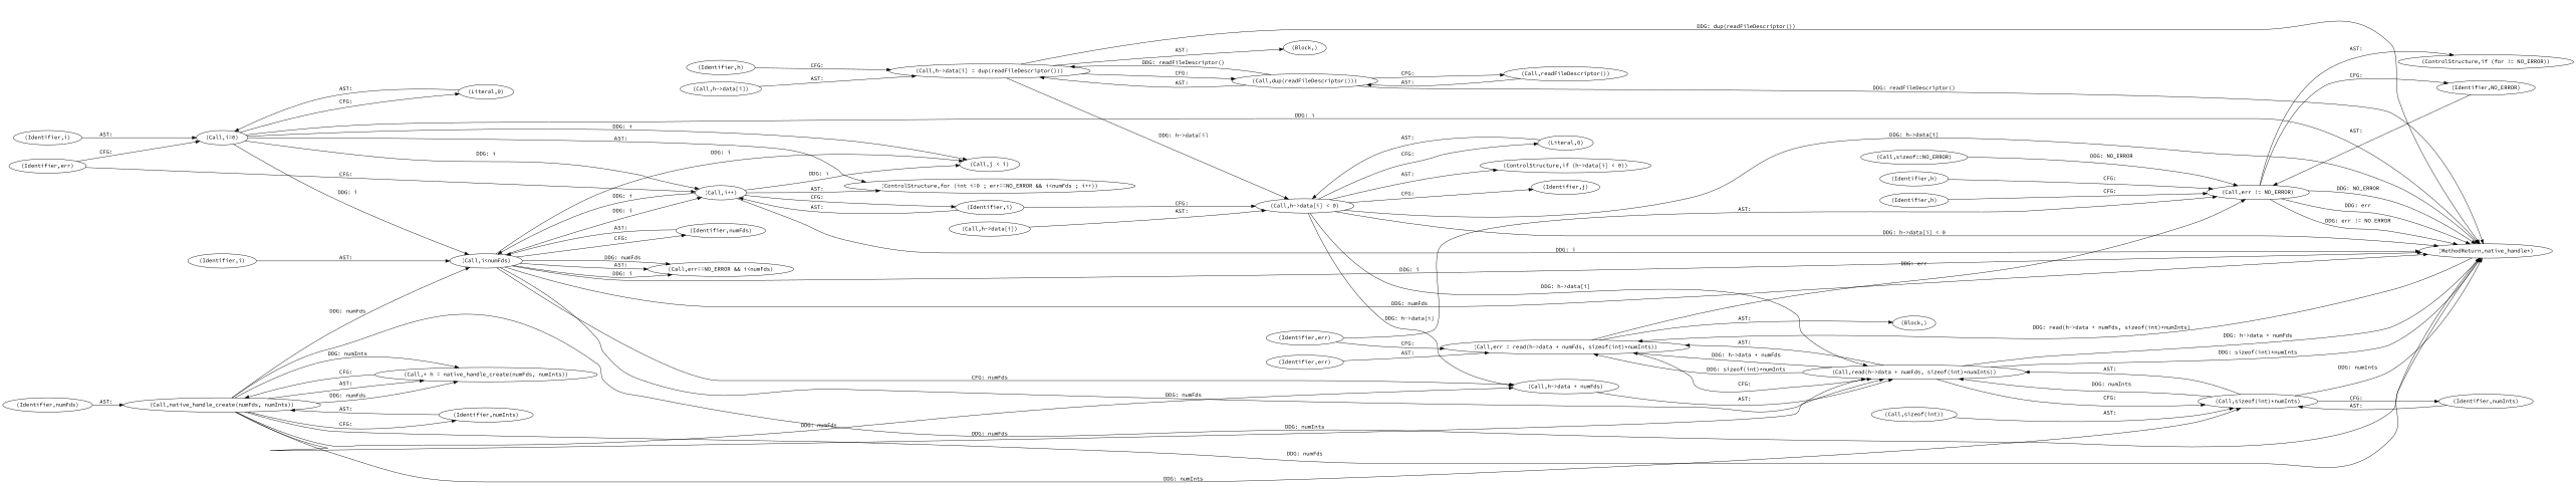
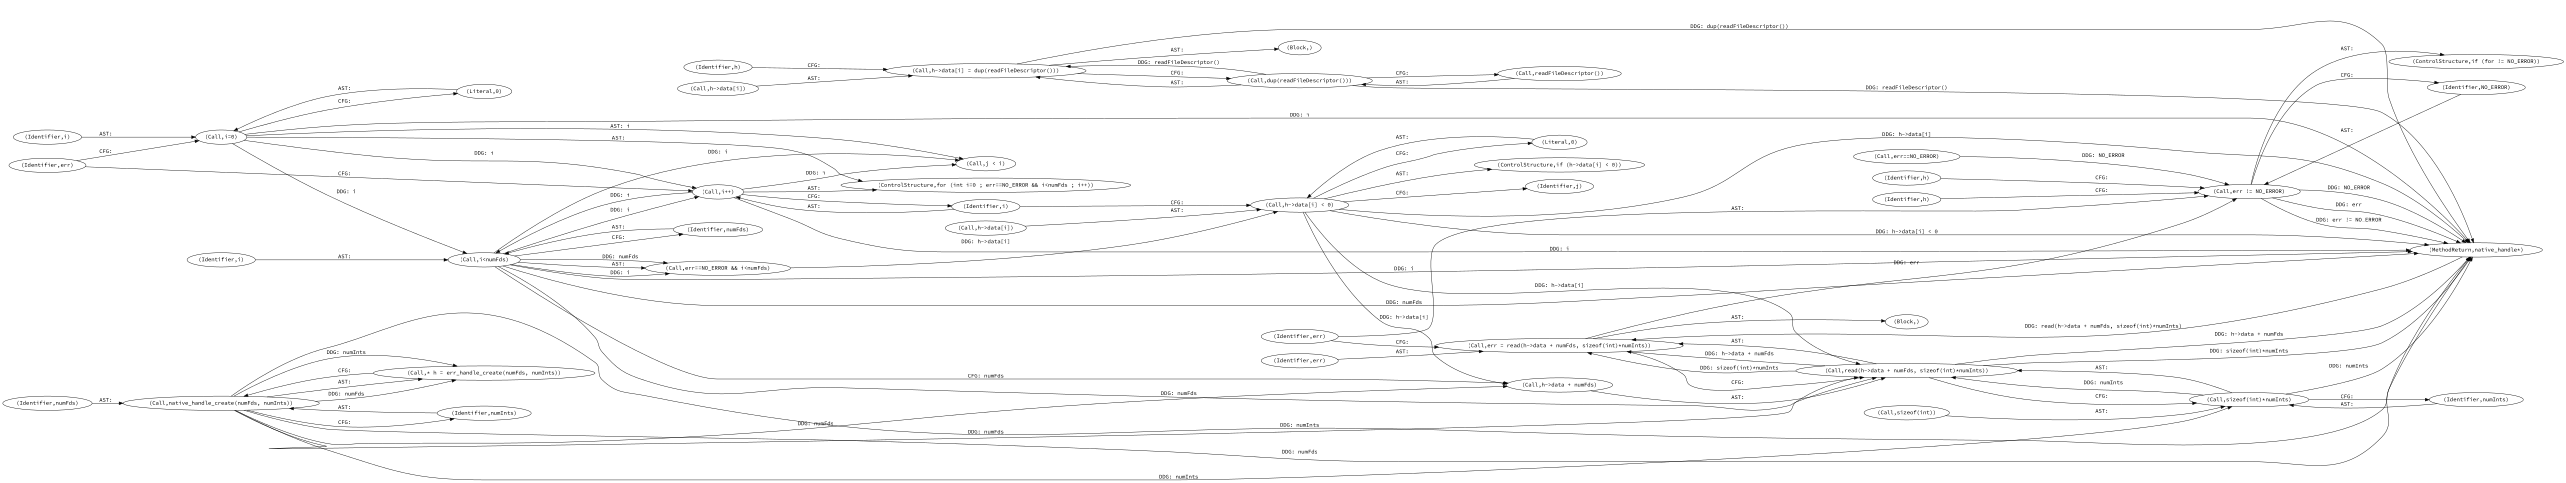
  digraph {
    fontname="Source Code Pro"
    rankdir=LR
    node [fontname="Source Code Pro"]
    edge [fontname="Source Code Pro"]
    n1 [label="(Call,err = read(h->data + numFds, sizeof(int)*numInts))"]
    n2 [label="(Call,read(h->data + numFds, sizeof(int)*numInts))"]
    n3 [label="(Call,err != NO_ERROR)"]
    n4 [label="(Block,)"]
    n5 [label="(MethodReturn,native_handle*)"]
    n6 [label="(Call,sizeof(int)*numInts)"]
    n7 [label="(ControlStructure,if (for != NO_ERROR))"]
    n8 [label="(Identifier,NO_ERROR)"]
    n9 [label="(Identifier,numInts)"]
    n10 [label="(Call,h->data[i] < 0)"]
    n11 [label="(Call,h->data + numFds)"]
    n12 [label="(Literal,0)"]
    n13 [label="(ControlStructure,if (h->data[i] < 0))"]
    n14 [label="(Identifier,j)"]
    n15 [label="(Call,h->data[i] = dup(readFileDescriptor()))"]
    n16 [label="(Call,dup(readFileDescriptor()))"]
    n17 [label="(Block,)"]
    n18 [label="(Call,readFileDescriptor())"]
    n19 [label="(Call,i<numFds)"]
    n20 [label="(Call,i++)"]
    n21 [label="(Call,err==NO_ERROR && i<numFds)"]
    n22 [label="(Call,j < i)"]
    n23 [label="(Identifier,numFds)"]
    n24 [label="(ControlStructure,for (int i=0 ; err==NO_ERROR && i<numFds ; i++))"]
    n25 [label="(Identifier,i)"]
    n26 [label="(Call,i=0)"]
    n27 [label="(Literal,0)"]
    n28 [label="(Call,native_handle_create(numFds, numInts))"]
-   n29 [label="(Call,* h = native_handle_create(numFds, numInts))"]
+   n29 [label="(Call,* h = err_handle_create(numFds, numInts))"]
    n30 [label="(Identifier,numInts)"]
    n31 [label="(Identifier,err)"]
    n32 [label="(Identifier,i)"]
-   n33 [label="(Call,sizeof==NO_ERROR)"]
+   n33 [label="(Call,err==NO_ERROR)"]
    n34 [label="(Identifier,h)"]
    n35 [label="(Identifier,err)"]
    n36 [label="(Identifier,numFds)"]
    n37 [label="(Identifier,i)"]
    n38 [label="(Identifier,h)"]
    n39 [label="(Identifier,h)"]
    n40 [label="(Call,sizeof(int))"]
    n41 [label="(Call,h->data[i])"]
    n42 [label="(Call,h->data[i])"]
    n43 [label="(Identifier,err)"]
    n1 -> n2 [label="CFG: "]
    n1 -> n3 [label="DDG: err"]
    n1 -> n4 [label="AST: "]
    n2 -> n1 [label="AST: "]
    n2 -> n1 [label="DDG: h->data + numFds"]
    n2 -> n1 [label="DDG: sizeof(int)*numInts"]
    n2 -> n5 [label="DDG: sizeof(int)*numInts"]
    n2 -> n5 [label="DDG: h->data + numFds"]
    n2 -> n6 [label="CFG: "]
    n3 -> n5 [label="DDG: NO_ERROR"]
    n3 -> n5 [label="DDG: err"]
    n3 -> n5 [label="DDG: err != NO_ERROR"]
    n3 -> n7 [label="AST: "]
    n3 -> n8 [label="CFG: "]
    n5 -> n1 [label="DDG: read(h->data + numFds, sizeof(int)*numInts)"]
    n6 -> n2 [label="AST: "]
    n6 -> n2 [label="DDG: numInts"]
    n6 -> n5 [label="DDG: numInts"]
    n6 -> n9 [label="CFG: "]
    n8 -> n3 [label="AST: "]
    n9 -> n6 [label="AST: "]
    n10 -> n2 [label="DDG: h->data[i]"]
    n10 -> n5 [label="DDG: h->data[i]"]
    n10 -> n5 [label="DDG: h->data[i] < 0"]
    n10 -> n11 [label="DDG: h->data[i]"]
    n10 -> n12 [label="CFG: "]
    n10 -> n13 [label="AST: "]
    n10 -> n14 [label="CFG: "]
    n11 -> n2 [label="AST: "]
    n12 -> n10 [label="AST: "]
    n15 -> n5 [label="DDG: dup(readFileDescriptor())"]
-   n15 -> n10 [label="DDG: h->data[i]"]
+   n21 -> n10 [label="DDG: h->data[i]"]
    n15 -> n16 [label="CFG: "]
    n15 -> n17 [label="AST: "]
    n16 -> n5 [label="DDG: readFileDescriptor()"]
    n16 -> n15 [label="AST: "]
    n16 -> n15 [label="DDG: readFileDescriptor()"]
    n16 -> n18 [label="CFG: "]
    n18 -> n16 [label="AST: "]
    n19 -> n2 [label="DDG: numFds"]
    n19 -> n5 [label="DDG: i"]
    n19 -> n5 [label="DDG: numFds"]
    n19 -> n11 [label="CFG: numFds"]
    n19 -> n20 [label="DDG: i"]
    n19 -> n21 [label="AST: "]
    n19 -> n21 [label="DDG: i"]
    n19 -> n21 [label="DDG: numFds"]
    n19 -> n22 [label="DDG: i"]
    n19 -> n23 [label="CFG: "]
    n20 -> n5 [label="DDG: i"]
    n20 -> n19 [label="DDG: i"]
    n20 -> n22 [label="DDG: i"]
    n20 -> n24 [label="AST: "]
    n20 -> n25 [label="CFG: "]
    n23 -> n19 [label="AST: "]
    n25 -> n10 [label="CFG: "]
    n25 -> n20 [label="AST: "]
    n26 -> n5 [label="DDG: i"]
    n26 -> n19 [label="DDG: i"]
    n26 -> n20 [label="DDG: i"]
-   n26 -> n22 [label="DDG: i"]
+   n26 -> n22 [label="AST: i"]
    n26 -> n24 [label="AST: "]
    n26 -> n27 [label="CFG: "]
    n27 -> n26 [label="AST: "]
    n28 -> n2 [label="DDG: numFds"]
    n28 -> n5 [label="DDG: numInts"]
    n28 -> n5 [label="DDG: numFds"]
    n28 -> n6 [label="DDG: numInts"]
    n28 -> n11 [label="DDG: numFds"]
-   n28 -> n19 [label="DDG: numFds"]
    n28 -> n29 [label="AST: "]
    n28 -> n29 [label="DDG: numFds"]
    n28 -> n29 [label="DDG: numInts"]
    n28 -> n30 [label="CFG: "]
    n29 -> n28 [label="CFG: "]
    n30 -> n28 [label="AST: "]
    n31 -> n1 [label="CFG: "]
    n31 -> n3 [label="AST: "]
    n32 -> n26 [label="AST: "]
    n33 -> n3 [label="DDG: NO_ERROR"]
    n34 -> n15 [label="CFG: "]
    n35 -> n1 [label="AST: "]
    n36 -> n28 [label="AST: "]
    n37 -> n19 [label="AST: "]
    n38 -> n3 [label="CFG: "]
    n39 -> n3 [label="CFG: "]
    n40 -> n6 [label="AST: "]
    n41 -> n15 [label="AST: "]
    n42 -> n10 [label="AST: "]
    n43 -> n20 [label="CFG: "]
    n43 -> n26 [label="CFG: "]
  }
